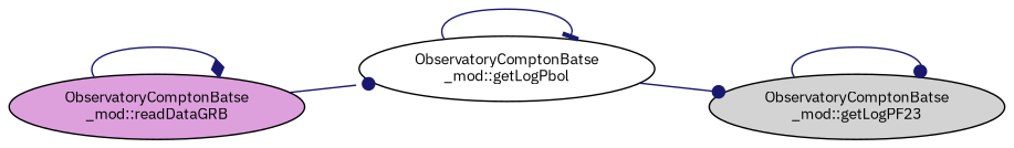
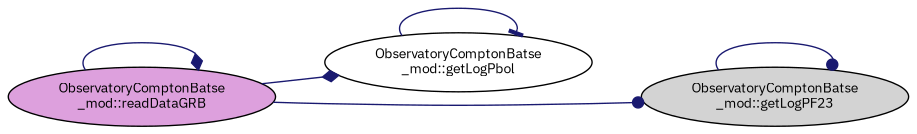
  digraph {
    fontname="IBM Plex Sans"
    rankdir=LR
    node [color=black fontname="IBM Plex Sans" fontsize=10 shape=ellipse style=filled]
    edge [arrowhead=diamond color=midnightblue fontname="IBM Plex Sans" fontsize=10 labelfontname=Helvetica labelfontsize=10 style=solid]
    n1 [fillcolor=plum fontcolor=black height=0.2 label="ObservatoryComptonBatse\l_mod::readDataGRB" width=0.4]
    n2 [fillcolor=white height=0.2 label="ObservatoryComptonBatse\l_mod::getLogPbol" width=0.4]
    n3 [fillcolor=lightgrey height=0.2 label="ObservatoryComptonBatse\l_mod::getLogPF23" width=0.4]
    n1 -> n1
-   n1 -> n2 [arrowhead=dot]
+   n1 -> n2
    n2 -> n2 [arrowhead=tee]
-   n2 -> n3 [arrowhead=dot]
+   n1 -> n3 [arrowhead=dot]
    n3 -> n3 [arrowhead=dot]
  }
